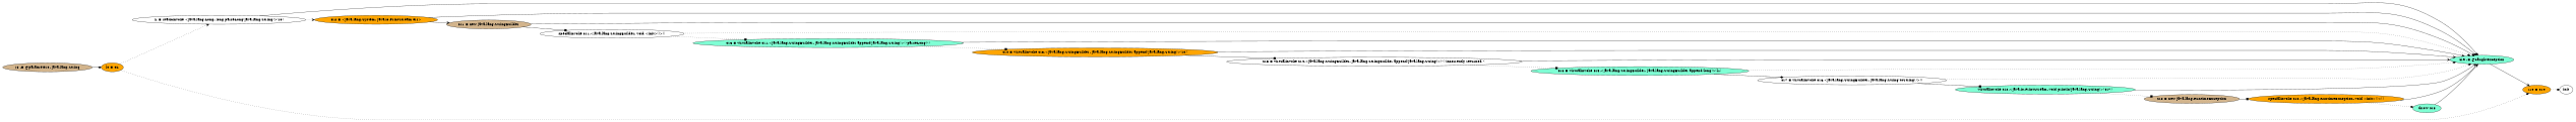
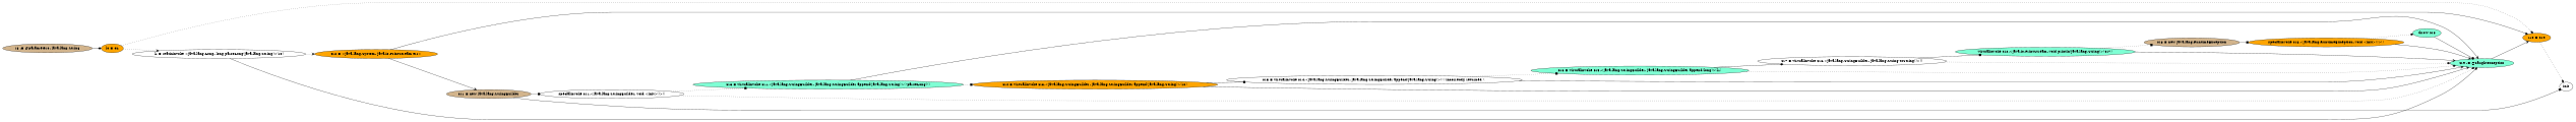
  digraph {
    rankdir=LR
    node [fillcolor=orange style=filled]
    edge [arrowhead=diamond style=solid]
    n1 [fillcolor=tan label="r8 := @parameter0: java.lang.String"]
    "l0 = 0L"
    "l1 = staticinvoke <java.lang.Long: long parseLong(java.lang.String)>(r0)" [fillcolor=white]
    "r10 = $r9"
    "$r9 := @caughtexception" [fillcolor=aquamarine]
    "$r2 = <java.lang.System: java.io.PrintStream err>"
    "$r1 = new java.lang.StringBuilder" [fillcolor=tan]
    "specialinvoke $r1.<java.lang.StringBuilder: void <init>()>()" [fillcolor=white]
    "$r3 = virtualinvoke $r1.<java.lang.StringBuilder: java.lang.StringBuilder append(java.lang.String)>(\"parseLong(\")" [fillcolor=aquamarine]
    "$r4 = virtualinvoke $r3.<java.lang.StringBuilder: java.lang.StringBuilder append(java.lang.String)>(r0)"
    "$r5 = virtualinvoke $r4.<java.lang.StringBuilder: java.lang.StringBuilder append(java.lang.String)>(\") incorrectly returned \")" [fillcolor=white]
    "$r6 = virtualinvoke $r5.<java.lang.StringBuilder: java.lang.StringBuilder append(long)>(l1)" [fillcolor=aquamarine]
    "$r7 = virtualinvoke $r6.<java.lang.StringBuilder: java.lang.String toString()>()" [fillcolor=white]
    "virtualinvoke $r2.<java.io.PrintStream: void println(java.lang.String)>($r7)" [fillcolor=aquamarine]
    "$r8 = new java.lang.RuntimeException" [fillcolor=tan]
    "specialinvoke $r8.<java.lang.RuntimeException: void <init>()>()"
    "throw $r8" [fillcolor=aquamarine]
    n18 [fillcolor=white label=init]
    n1 -> "l0 = 0L"
    "l0 = 0L" -> "l1 = staticinvoke <java.lang.Long: long parseLong(java.lang.String)>(r0)" [arrowhead=vee style=dotted]
    "l0 = 0L" -> "r10 = $r9" [style=dotted]
    "l1 = staticinvoke <java.lang.Long: long parseLong(java.lang.String)>(r0)" -> "$r9 := @caughtexception"
    "l1 = staticinvoke <java.lang.Long: long parseLong(java.lang.String)>(r0)" -> "$r2 = <java.lang.System: java.io.PrintStream err>" [arrowhead=vee style=dotted]
    "r10 = $r9" -> n18 [style=dotted]
    "$r9 := @caughtexception" -> "r10 = $r9" [arrowhead=vee]
-   "$r2 = <java.lang.System: java.io.PrintStream err>" -> "$r9 := @caughtexception"
+   "$r2 = <java.lang.System: java.io.PrintStream err>" -> "r10 = $r9"
    "$r2 = <java.lang.System: java.io.PrintStream err>" -> "$r1 = new java.lang.StringBuilder" [arrowhead=vee]
-   "$r1 = new java.lang.StringBuilder" -> "$r9 := @caughtexception" [arrowhead=box]
+   "$r1 = new java.lang.StringBuilder" -> n18 [arrowhead=box]
    "$r1 = new java.lang.StringBuilder" -> "specialinvoke $r1.<java.lang.StringBuilder: void <init>()>()" [arrowhead=box]
    "specialinvoke $r1.<java.lang.StringBuilder: void <init>()>()" -> "$r9 := @caughtexception" [style=dotted]
    "specialinvoke $r1.<java.lang.StringBuilder: void <init>()>()" -> "$r3 = virtualinvoke $r1.<java.lang.StringBuilder: java.lang.StringBuilder append(java.lang.String)>(\"parseLong(\")" [arrowhead=box style=dotted]
    "$r3 = virtualinvoke $r1.<java.lang.StringBuilder: java.lang.StringBuilder append(java.lang.String)>(\"parseLong(\")" -> "$r9 := @caughtexception" [arrowhead=vee]
    "$r3 = virtualinvoke $r1.<java.lang.StringBuilder: java.lang.StringBuilder append(java.lang.String)>(\"parseLong(\")" -> "$r4 = virtualinvoke $r3.<java.lang.StringBuilder: java.lang.StringBuilder append(java.lang.String)>(r0)" [arrowhead=box style=dotted]
    "$r4 = virtualinvoke $r3.<java.lang.StringBuilder: java.lang.StringBuilder append(java.lang.String)>(r0)" -> "$r9 := @caughtexception" [arrowhead=vee]
    "$r4 = virtualinvoke $r3.<java.lang.StringBuilder: java.lang.StringBuilder append(java.lang.String)>(r0)" -> "$r5 = virtualinvoke $r4.<java.lang.StringBuilder: java.lang.StringBuilder append(java.lang.String)>(\") incorrectly returned \")" [arrowhead=box]
    "$r5 = virtualinvoke $r4.<java.lang.StringBuilder: java.lang.StringBuilder append(java.lang.String)>(\") incorrectly returned \")" -> "$r9 := @caughtexception" [arrowhead=vee]
    "$r5 = virtualinvoke $r4.<java.lang.StringBuilder: java.lang.StringBuilder append(java.lang.String)>(\") incorrectly returned \")" -> "$r6 = virtualinvoke $r5.<java.lang.StringBuilder: java.lang.StringBuilder append(long)>(l1)" [arrowhead=box style=dotted]
    "$r6 = virtualinvoke $r5.<java.lang.StringBuilder: java.lang.StringBuilder append(long)>(l1)" -> "$r9 := @caughtexception" [style=dotted]
    "$r6 = virtualinvoke $r5.<java.lang.StringBuilder: java.lang.StringBuilder append(long)>(l1)" -> "$r7 = virtualinvoke $r6.<java.lang.StringBuilder: java.lang.String toString()>()"
    "$r7 = virtualinvoke $r6.<java.lang.StringBuilder: java.lang.String toString()>()" -> "$r9 := @caughtexception" [style=dotted]
    "$r7 = virtualinvoke $r6.<java.lang.StringBuilder: java.lang.String toString()>()" -> "virtualinvoke $r2.<java.io.PrintStream: void println(java.lang.String)>($r7)" [arrowhead=box]
    "virtualinvoke $r2.<java.io.PrintStream: void println(java.lang.String)>($r7)" -> "$r9 := @caughtexception" [arrowhead=vee]
    "virtualinvoke $r2.<java.io.PrintStream: void println(java.lang.String)>($r7)" -> "$r8 = new java.lang.RuntimeException" [arrowhead=box style=dotted]
    "$r8 = new java.lang.RuntimeException" -> "specialinvoke $r8.<java.lang.RuntimeException: void <init>()>()" [arrowhead=box]
    "specialinvoke $r8.<java.lang.RuntimeException: void <init>()>()" -> "$r9 := @caughtexception" [arrowhead=vee]
    "specialinvoke $r8.<java.lang.RuntimeException: void <init>()>()" -> "throw $r8" [style=dotted]
-   "throw $r8" -> "$r9 := @caughtexception" [arrowhead=vee]
+   "throw $r8" -> "$r9 := @caughtexception" [arrowhead=box]
  }
